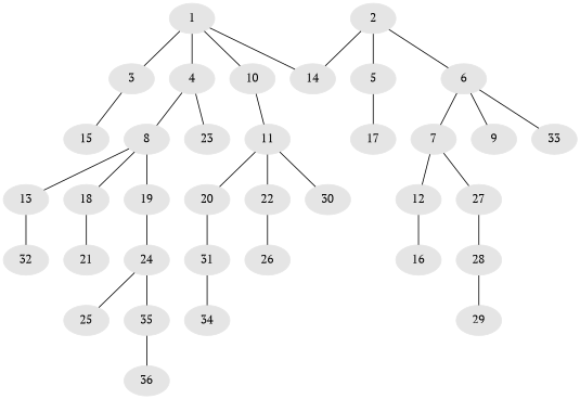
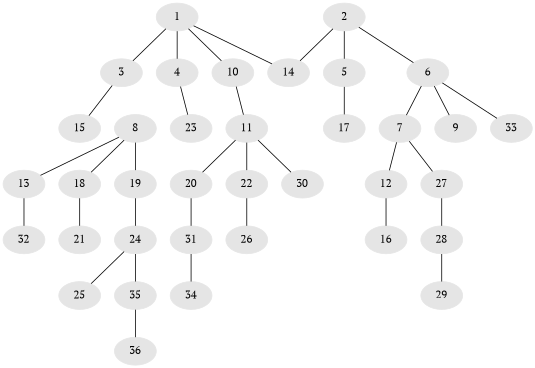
  graph {
    fontname="PT Serif"
    node [color=gray90 fontname="PT Serif" style=filled]
    edge [fontname="PT Serif" weight=1.0]
    1
    3
    4
    10
    14
    2
    5
    6
    15
    8
    23
    11
    17
    7
    9
    33
    13
    18
    19
    12
    27
    16
    28
    32
    21
    24
    20
    22
    30
    31
    26
    25
    35
    34
    36
    29
    1 -- 3 [weight=2.0]
    1 -- 4
    1 -- 10
    1 -- 14
    3 -- 15
-   4 -- 8
    4 -- 23
    10 -- 11
    2 -- 14
    2 -- 5
    2 -- 6
    5 -- 17
    6 -- 7
    6 -- 9
    6 -- 33
    8 -- 13
    8 -- 18
    8 -- 19 [weight=2.0]
    11 -- 20
    11 -- 22
    11 -- 30
    7 -- 12
    7 -- 27
    13 -- 32
    18 -- 21
    19 -- 24
    12 -- 16
    27 -- 28
    28 -- 29
    24 -- 25
    24 -- 35
    20 -- 31
    22 -- 26
    31 -- 34
    35 -- 36
  }
